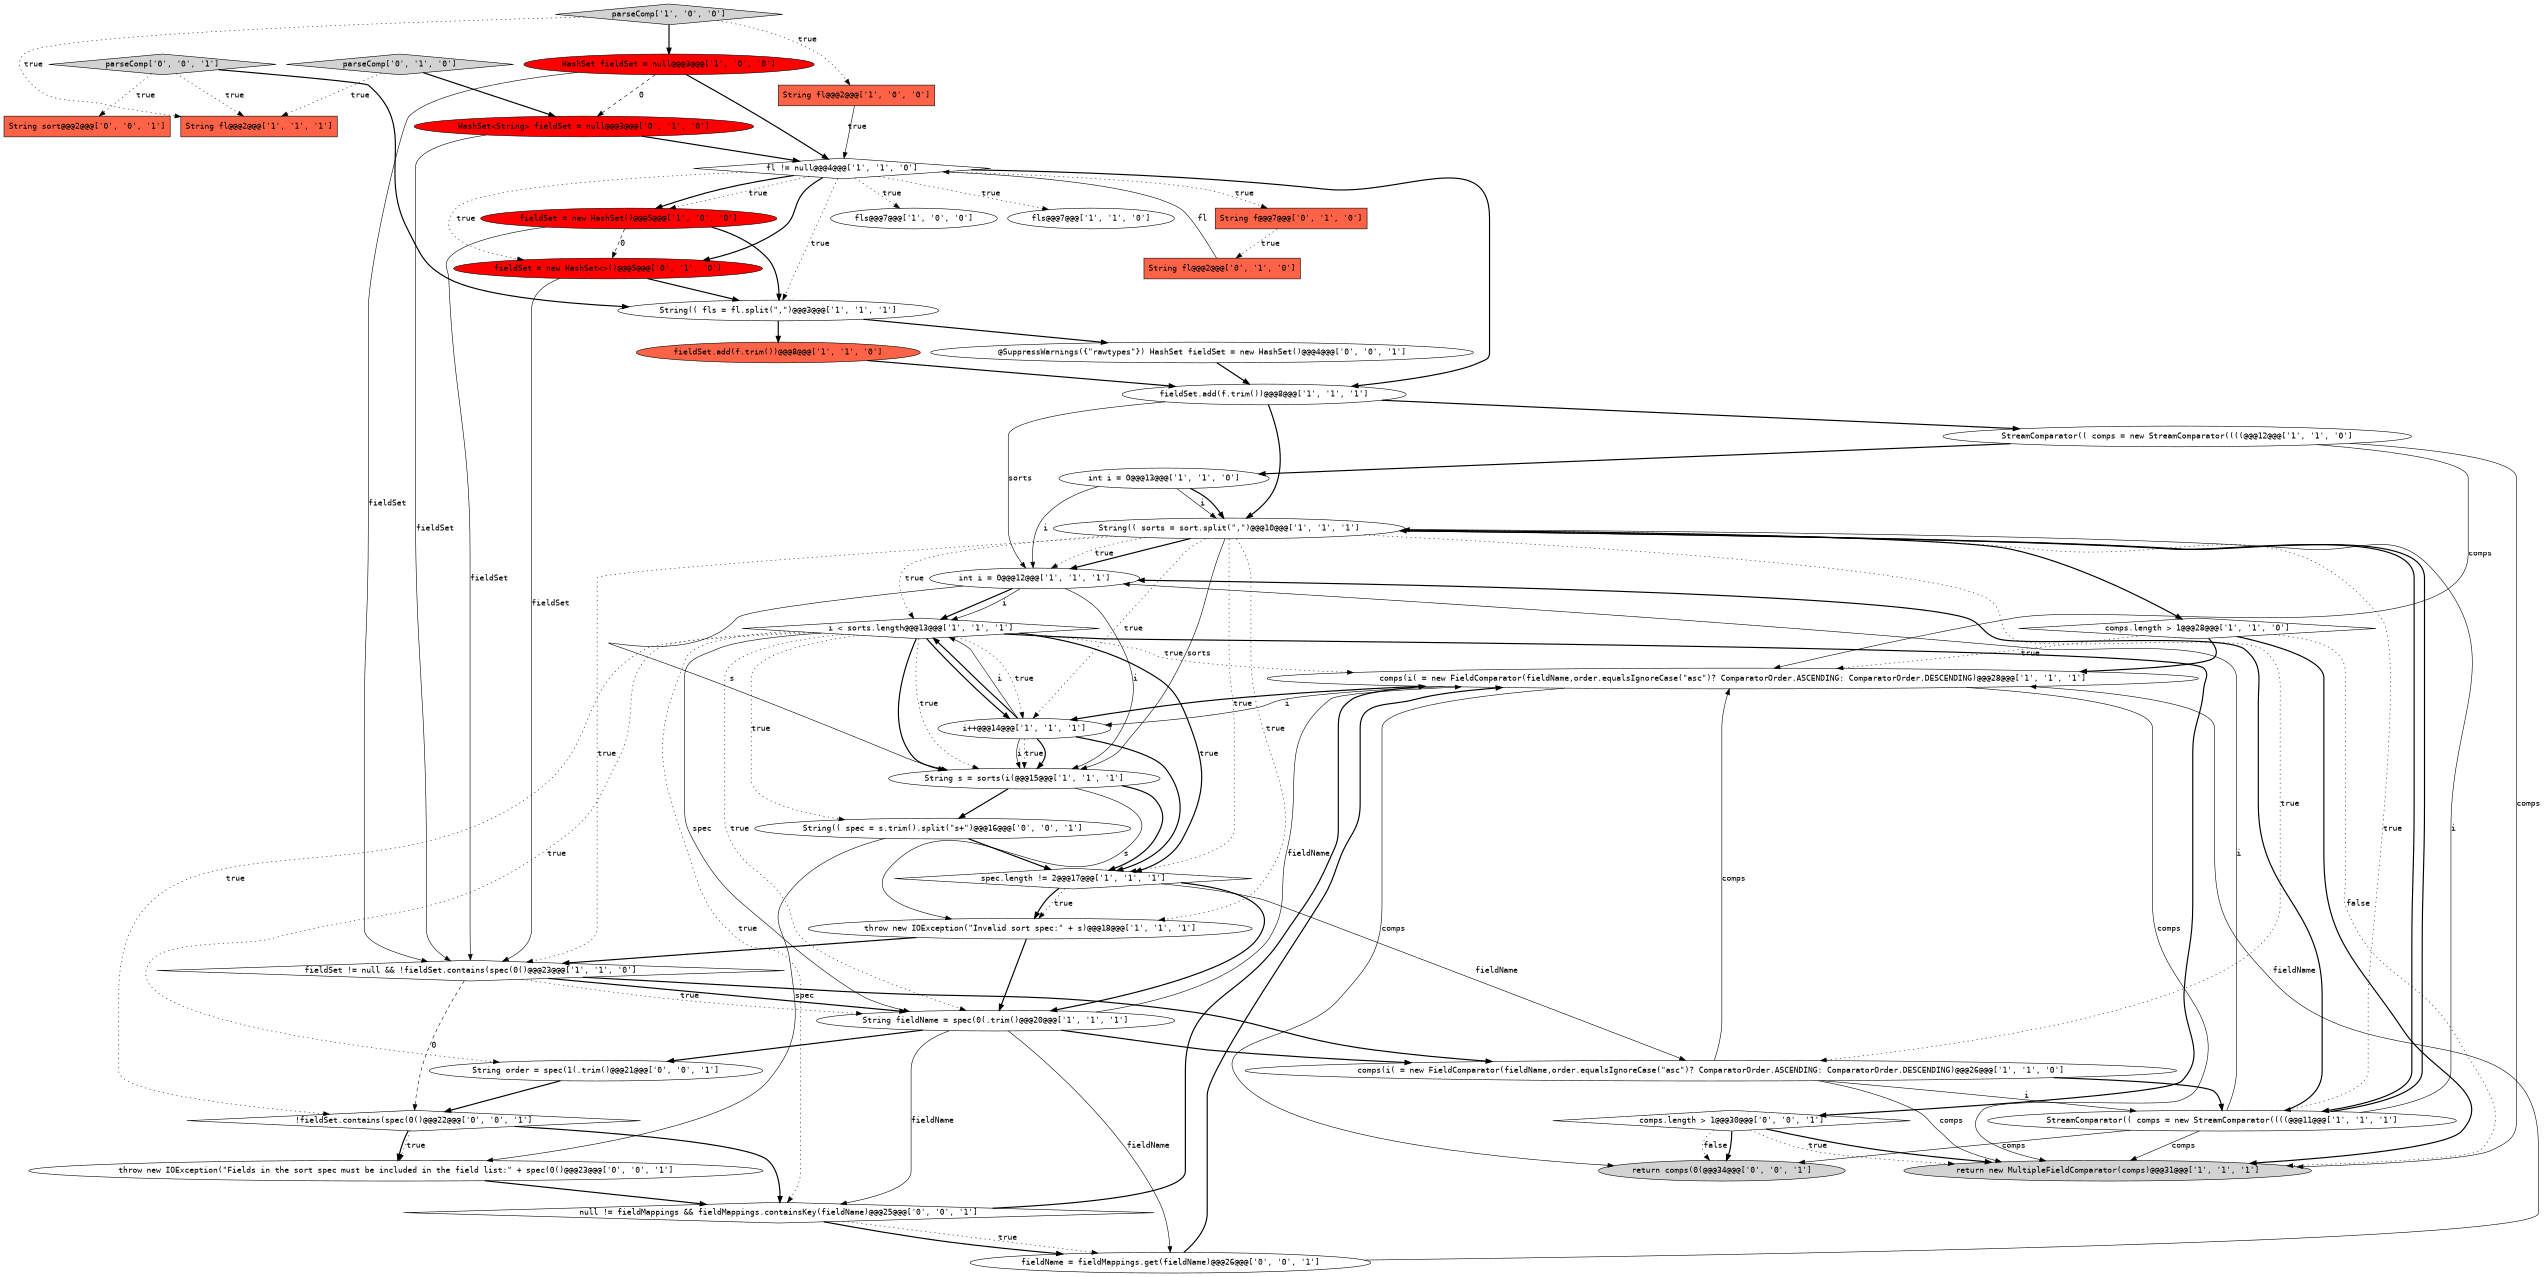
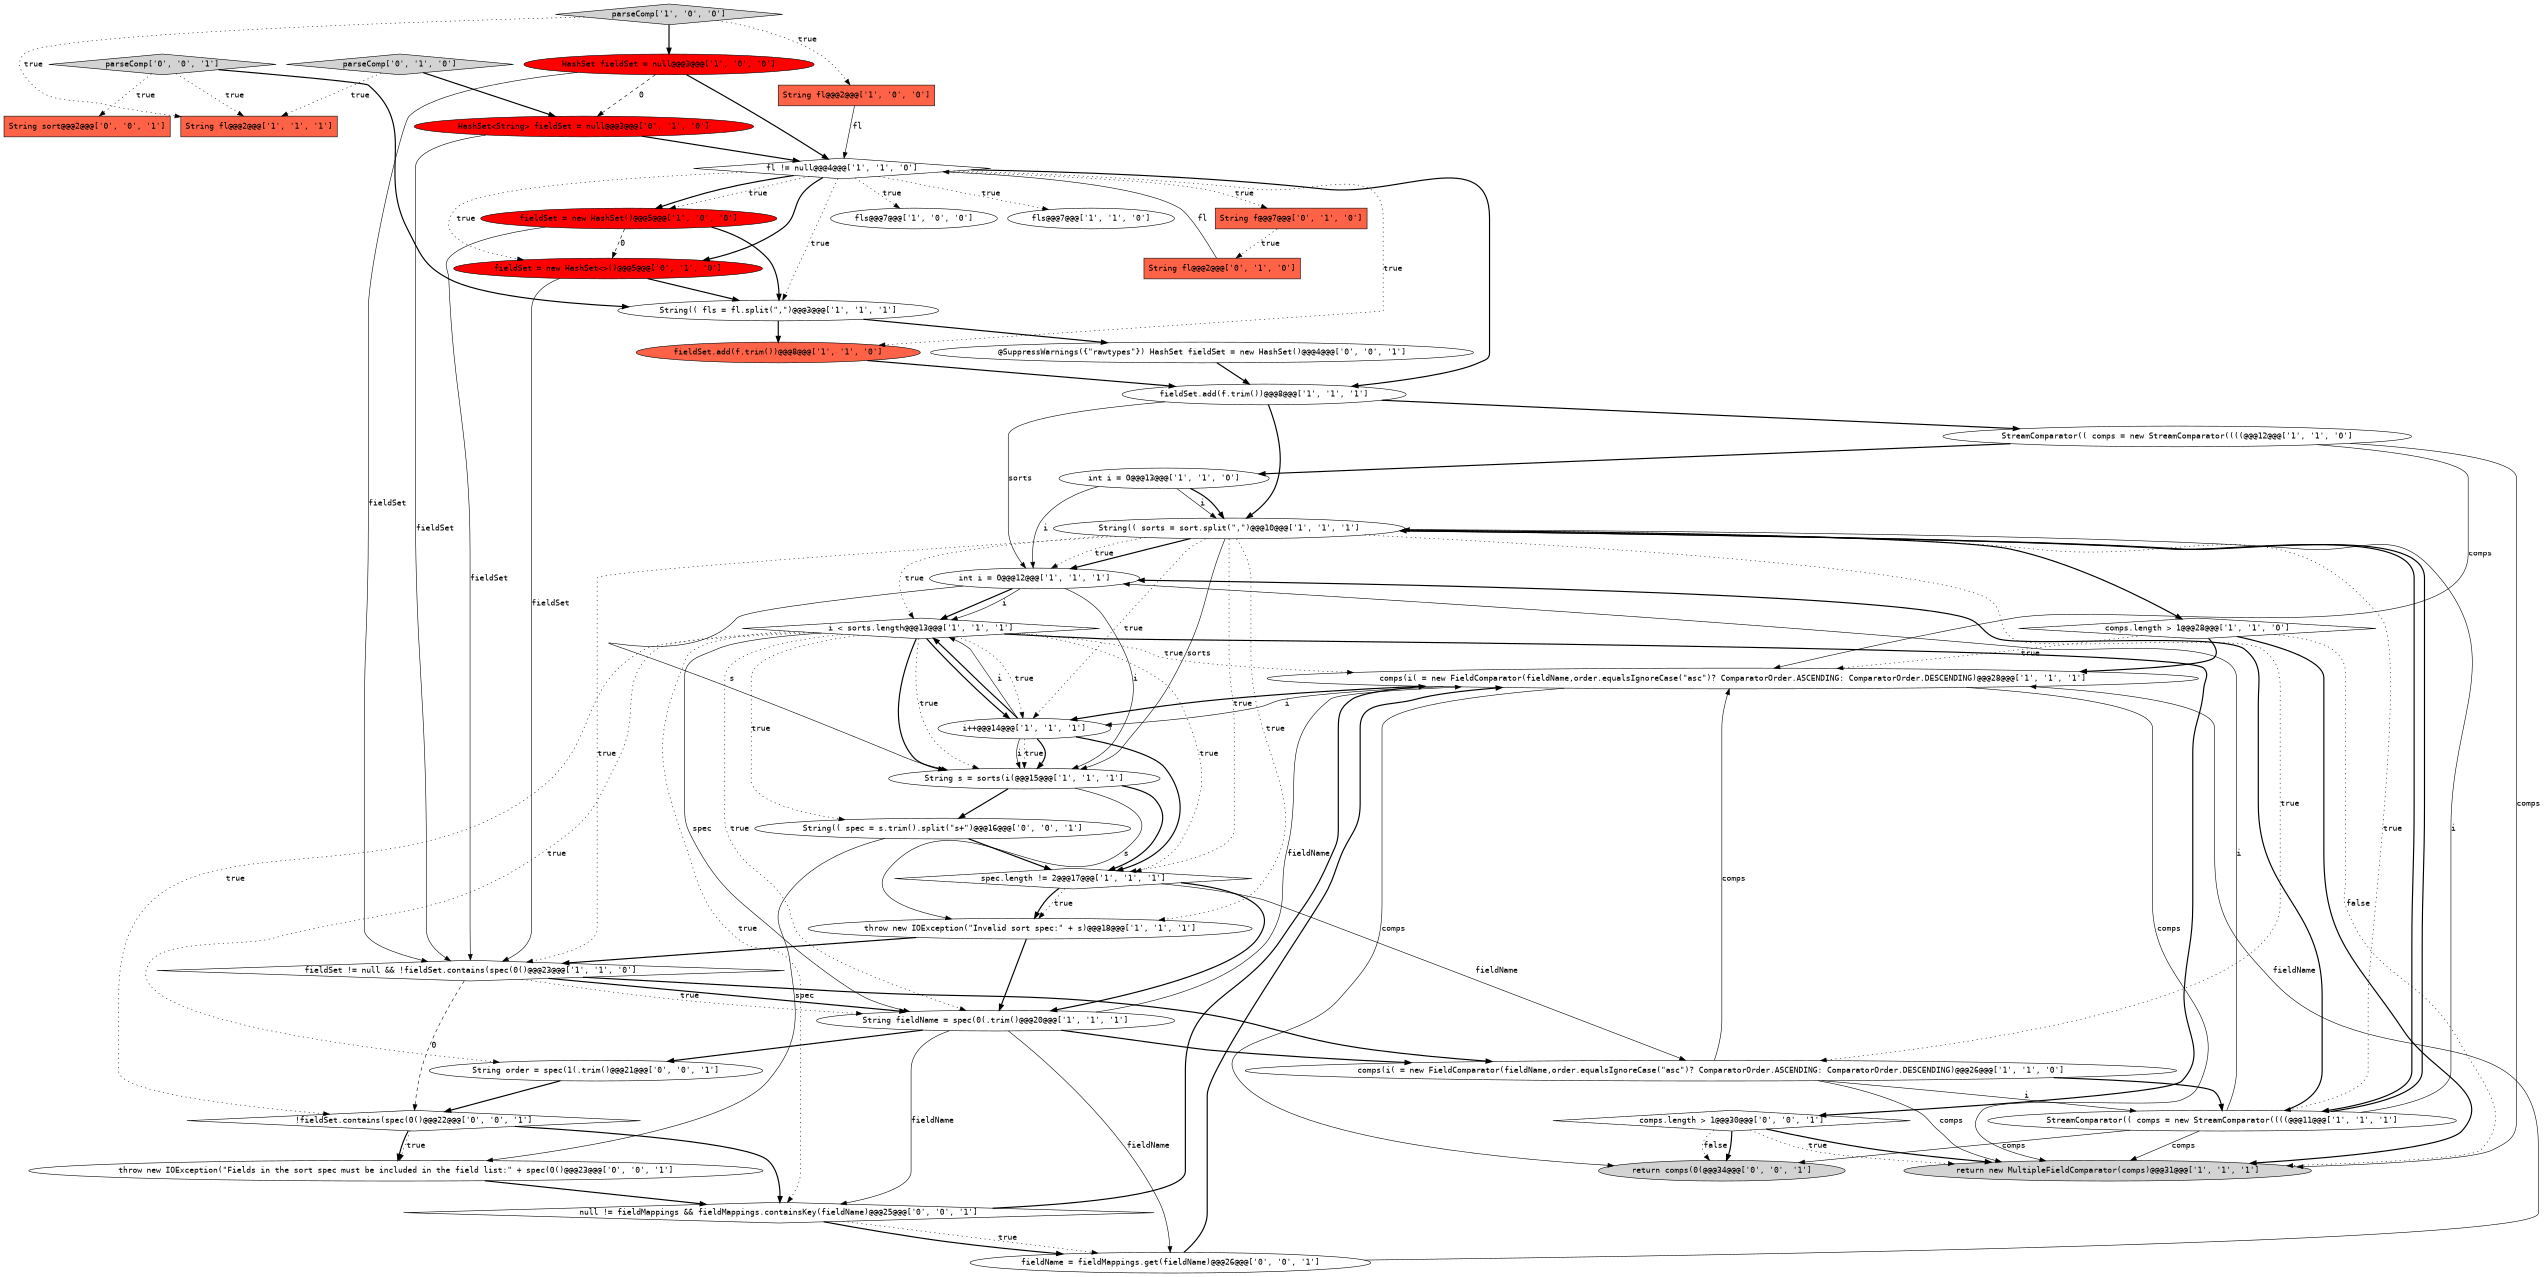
  digraph {
    fontname="DejaVu Sans Mono"
    node [fillcolor=white fontname="DejaVu Sans Mono" shape=ellipse style=filled]
    edge [fontname="DejaVu Sans Mono" style=bold]
    n1 [label="@SuppressWarnings({\"rawtypes\"}) HashSet fieldSet = new HashSet()@@@4@@@['0', '0', '1']"]
    n2 [label="fieldSet.add(f.trim())@@@8@@@['1', '1', '1']"]
    n3 [label="String(( sorts = sort.split(\",\")@@@10@@@['1', '1', '1']"]
    n4 [label="int i = 0@@@12@@@['1', '1', '1']"]
    n5 [label="StreamComparator(( comps = new StreamComparator((((@@@12@@@['1', '1', '0']"]
    n6 [label="comps(i( = new FieldComparator(fieldName,order.equalsIgnoreCase(\"asc\")? ComparatorOrder.ASCENDING: ComparatorOrder.DESCENDING)@@@28@@@['1', '1', '1']"]
    n7 [label="i++@@@14@@@['1', '1', '1']"]
    n8 [fillcolor=lightgray label="return comps(0(@@@34@@@['0', '0', '1']"]
    n9 [fillcolor=lightgray label="return new MultipleFieldComparator(comps)@@@31@@@['1', '1', '1']"]
    n10 [label="i < sorts.length@@@13@@@['1', '1', '1']" shape=diamond]
    n11 [label="String s = sorts(i(@@@15@@@['1', '1', '1']"]
    n12 [label="spec.length != 2@@@17@@@['1', '1', '1']" shape=diamond]
    n13 [fillcolor=lightgray label="parseComp['1', '0', '0']" shape=diamond]
    n14 [fillcolor=tomato label="String fl@@@2@@@['1', '1', '1']" shape=box]
    n15 [fillcolor=red label="HashSet fieldSet = null@@@3@@@['1', '0', '0']"]
    n16 [fillcolor=tomato label="String fl@@@2@@@['1', '0', '0']" shape=box]
    n17 [label="fieldSet != null && !fieldSet.contains(spec(0()@@@23@@@['1', '1', '0']" shape=diamond]
    n18 [label="fl != null@@@4@@@['1', '1', '0']" shape=diamond]
    n19 [fillcolor=red label="HashSet<String> fieldSet = null@@@3@@@['0', '1', '0']"]
    n20 [label="comps(i( = new FieldComparator(fieldName,order.equalsIgnoreCase(\"asc\")? ComparatorOrder.ASCENDING: ComparatorOrder.DESCENDING)@@@26@@@['1', '1', '0']"]
    n21 [label="throw new IOException(\"Invalid sort spec:\" + s)@@@18@@@['1', '1', '1']"]
    n22 [label="comps.length > 1@@@28@@@['1', '1', '0']" shape=diamond]
    n23 [label="StreamComparator(( comps = new StreamComparator((((@@@11@@@['1', '1', '1']"]
    n24 [label="comps.length > 1@@@30@@@['0', '0', '1']" shape=diamond]
    n25 [label="String order = spec(1(.trim()@@@21@@@['0', '0', '1']"]
    n26 [label="null != fieldMappings && fieldMappings.containsKey(fieldName)@@@25@@@['0', '0', '1']" shape=diamond]
    n27 [label="String(( spec = s.trim().split(\"\s+\")@@@16@@@['0', '0', '1']"]
    n28 [label="String fieldName = spec(0(.trim()@@@20@@@['1', '1', '1']"]
    n29 [label="!fieldSet.contains(spec(0()@@@22@@@['0', '0', '1']" shape=diamond]
    n30 [label="int i = 0@@@13@@@['1', '1', '0']"]
    n31 [label="String(( fls = fl.split(\",\")@@@3@@@['1', '1', '1']"]
    n32 [fillcolor=tomato label="fieldSet.add(f.trim())@@@8@@@['1', '1', '0']"]
    n33 [fillcolor=red label="fieldSet = new HashSet()@@@5@@@['1', '0', '0']"]
    n34 [fillcolor=red label="fieldSet = new HashSet<>()@@@5@@@['0', '1', '0']"]
    n35 [fillcolor=lightgray label="parseComp['0', '0', '1']" shape=diamond]
    n36 [fillcolor=tomato label="String sort@@@2@@@['0', '0', '1']" shape=box]
    n37 [label="fieldName = fieldMappings.get(fieldName)@@@26@@@['0', '0', '1']"]
    n38 [label="throw new IOException(\"Fields in the sort spec must be included in the field list:\" + spec(0()@@@23@@@['0', '0', '1']"]
    n39 [fillcolor=tomato label="String f@@@7@@@['0', '1', '0']" shape=box]
    n40 [fillcolor=tomato label="String fl@@@2@@@['0', '1', '0']" shape=box]
    n41 [label="fls@@@7@@@['1', '0', '0']"]
    n42 [label="fls@@@7@@@['1', '1', '0']"]
    n43 [fillcolor=lightgray label="parseComp['0', '1', '0']" shape=diamond]
    n1 -> n2
    n2 -> n3
    n2 -> n4 [label=sorts style=solid]
    n2 -> n5
    n3 -> n4
    n3 -> n4 [label=true style=dotted]
    n3 -> n7 [label=true style=dotted]
    n3 -> n10 [label=true style=dotted]
    n3 -> n11 [label=sorts style=solid]
    n3 -> n12 [label=true style=dotted]
    n3 -> n17 [label=true style=dotted]
    n3 -> n20 [label=true style=dotted]
    n3 -> n21 [label=true style=dotted]
    n3 -> n22
    n3 -> n23 [label=true style=dotted]
    n3 -> n23
    n4 -> n10
    n4 -> n10 [label=i style=solid]
    n4 -> n11 [label=i style=solid]
    n4 -> n11 [label=s style=solid]
    n5 -> n6 [label=comps style=solid]
    n5 -> n9 [label=comps style=solid]
    n5 -> n30
    n6 -> n7
    n6 -> n7 [label=i style=solid]
    n6 -> n8 [label=comps style=solid]
    n6 -> n9 [label=comps style=solid]
    n7 -> n10 [label=i style=solid]
    n7 -> n10
    n7 -> n11 [label=true style=dotted]
    n7 -> n11
    n7 -> n11 [label=i style=solid]
    n7 -> n12
    n10 -> n6 [label=true style=dotted]
    n10 -> n7 [label=true style=dotted]
    n10 -> n7
    n10 -> n11
    n10 -> n11 [label=true style=dotted]
-   n10 -> n12 [label=true]
+   n10 -> n12 [label=true style=dotted]
    n10 -> n24
    n10 -> n25 [label=true style=dotted]
    n10 -> n26 [label=true style=dotted]
    n10 -> n27 [label=true style=dotted]
    n10 -> n28 [label=spec style=solid]
    n10 -> n28 [label=true style=dotted]
    n10 -> n29 [label=true style=dotted]
    n11 -> n12
    n11 -> n21 [label=s style=solid]
    n11 -> n27
    n12 -> n20 [label=fieldName style=solid]
    n12 -> n21 [label=true style=dotted]
    n12 -> n21
    n12 -> n28
    n13 -> n14 [label=true style=dotted]
    n13 -> n15
    n13 -> n16 [label=true style=dotted]
    n15 -> n17 [label=fieldSet style=solid]
    n15 -> n18
    n15 -> n19 [label=0 style=dashed]
-   n16 -> n18 [label=true style=solid]
+   n16 -> n18 [label=fl style=solid]
    n17 -> n20
    n17 -> n28
    n17 -> n28 [label=true style=dotted]
    n17 -> n29 [label=0 style=dashed]
    n18 -> n2
    n18 -> n31 [label=true style=dotted]
+   n18 -> n32 [label=true style=dotted]
    n18 -> n33 [label=true style=dotted]
    n18 -> n33
    n18 -> n34
    n18 -> n34 [label=true style=dotted]
    n18 -> n39 [label=true style=dotted]
    n18 -> n41 [label=true style=dotted]
    n18 -> n42 [label=true style=dotted]
    n19 -> n17 [label=fieldSet style=solid]
    n19 -> n18
    n20 -> n6 [label=comps style=solid]
    n20 -> n9 [label=comps style=solid]
    n20 -> n23
    n20 -> n23 [label=i style=solid]
    n21 -> n17
    n21 -> n28
    n22 -> n6
    n22 -> n6 [label=true style=dotted]
    n22 -> n9 [label=false style=dotted]
    n22 -> n9
    n23 -> n3 [label=i style=solid]
    n23 -> n3
    n23 -> n4
    n23 -> n4 [label=i style=solid]
    n23 -> n8 [label=comps style=solid]
    n23 -> n9 [label=comps style=solid]
    n24 -> n8
    n24 -> n8 [label=false style=dotted]
    n24 -> n9
    n24 -> n9 [label=true style=dotted]
    n25 -> n29
    n26 -> n6
    n26 -> n37 [label=true style=dotted]
    n26 -> n37
    n27 -> n12
    n27 -> n38 [label=spec style=solid]
    n28 -> n6 [label=fieldName style=solid]
    n28 -> n20
    n28 -> n25
    n28 -> n26 [label=fieldName style=solid]
    n28 -> n37 [label=fieldName style=solid]
    n29 -> n26
    n29 -> n38 [label=true style=dotted]
    n29 -> n38
    n30 -> n3 [label=i style=solid]
    n30 -> n3
    n30 -> n4 [label=i style=solid]
    n31 -> n1
    n31 -> n32
    n32 -> n2
    n33 -> n17 [label=fieldSet style=solid]
    n33 -> n31
    n33 -> n34 [label=0 style=dashed]
    n34 -> n17 [label=fieldSet style=solid]
    n34 -> n31
    n35 -> n14 [label=true style=dotted]
    n35 -> n31
    n35 -> n36 [label=true style=dotted]
    n37 -> n6
    n37 -> n6 [label=fieldName style=solid]
    n38 -> n26
    n39 -> n40 [label=true style=dotted]
    n40 -> n18 [label=fl style=solid]
    n43 -> n14 [label=true style=dotted]
    n43 -> n19
  }
